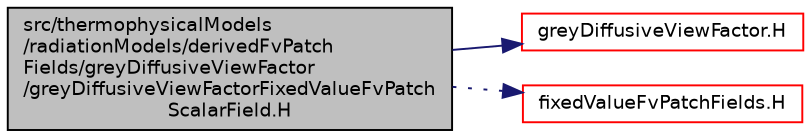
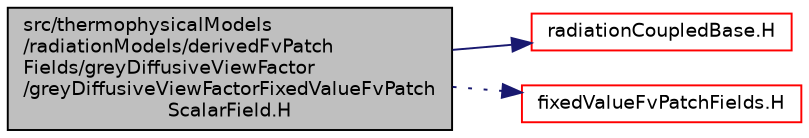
  digraph {
    rankdir=LR
    fontname="DejaVu Sans"
    node [color=red fontname="DejaVu Sans" fontsize=10 shape=box]
    edge [color=midnightblue fontname="DejaVu Sans" fontsize=10 labelfontname=FreeSans labelfontsize=10]
    n1 [color=black fillcolor=grey75 fontcolor=black height=0.2 label="src/thermophysicalModels\l/radiationModels/derivedFvPatch\lFields/greyDiffusiveViewFactor\l/greyDiffusiveViewFactorFixedValueFvPatch\lScalarField.H" style=filled width=0.4]
-   n2 [height=0.2 label="greyDiffusiveViewFactor.H" width=0.4]
+   n2 [height=0.2 label="radiationCoupledBase.H" width=0.4]
    n3 [height=0.2 label="fixedValueFvPatchFields.H" width=0.4]
    n1 -> n2 [style=solid]
    n1 -> n3 [style=dotted]
  }
